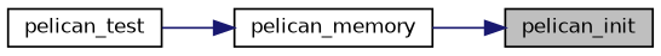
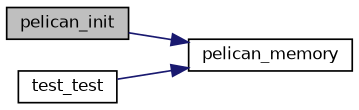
  digraph {
    rankdir=RL
    node [color=black fillcolor=white fontname=Helvetica fontsize=10 shape=record style=filled]
    edge [color=midnightblue dir=back fontname=Helvetica fontsize=10 labelfontname=Helvetica labelfontsize=10 style=solid]
    n1 [fillcolor=grey75 fontcolor=black height=0.2 label=pelican_init width=0.4]
    n2 [height=0.2 label=pelican_memory width=0.4]
-   n3 [height=0.2 label=pelican_test width=0.4]
-   n1 -> n2
+   n3 [height=0.2 label=test_test width=0.4]
+   n2 -> n1
    n2 -> n3
  }
